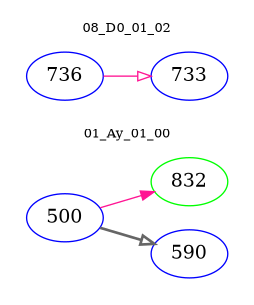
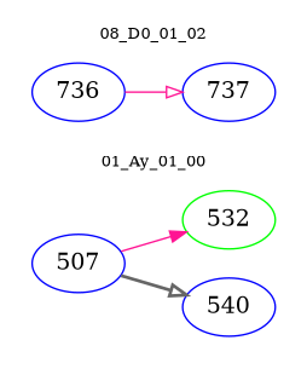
  digraph {
    rankdir=LR
    node [color=blue]
    edge [arrowhead=onormal color=deeppink style=solid]
-   n1 [label=500]
-   n2 [label=590]
-   n3 [color=green label=832]
+   n1 [label=507]
+   n2 [label=540]
+   n3 [color=green label=532]
    n4 [label=736]
-   n5 [label=733]
+   n5 [label=737]
    subgraph cluster_1 {
      color=white
      fontsize=10
      label="01_Ay_01_00"
      n1
      n2
      n3
    }
    subgraph cluster_2 {
      color=white
      fontsize=10
      label="08_D0_01_02"
      n4
      n5
    }
    n1 -> n2 [color=gray40 style=bold]
    n1 -> n3 [arrowhead=normal]
    n4 -> n5
  }
